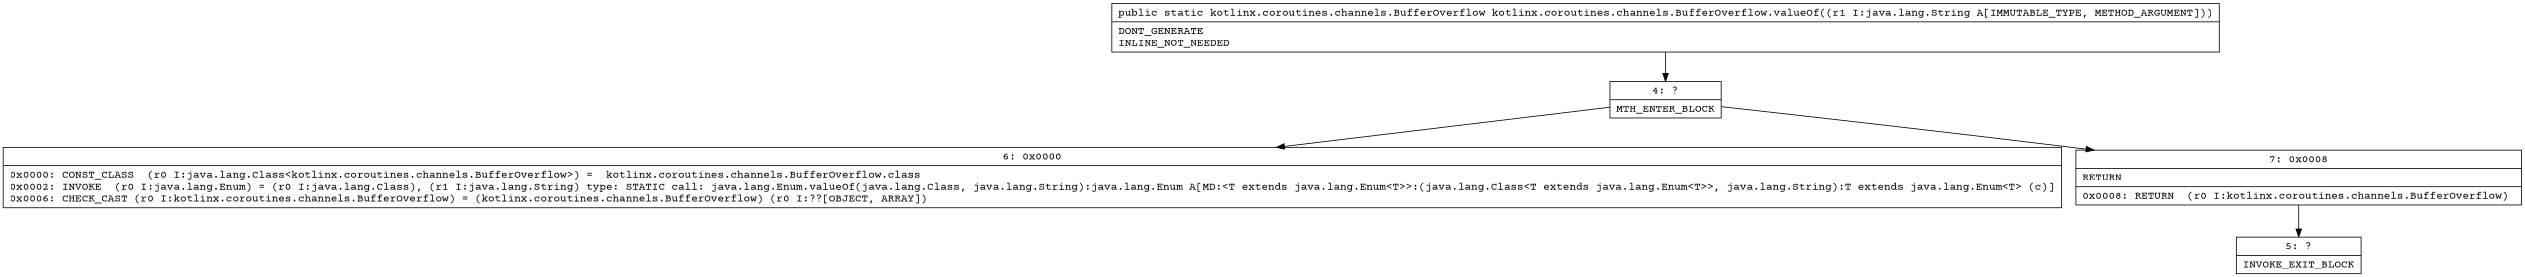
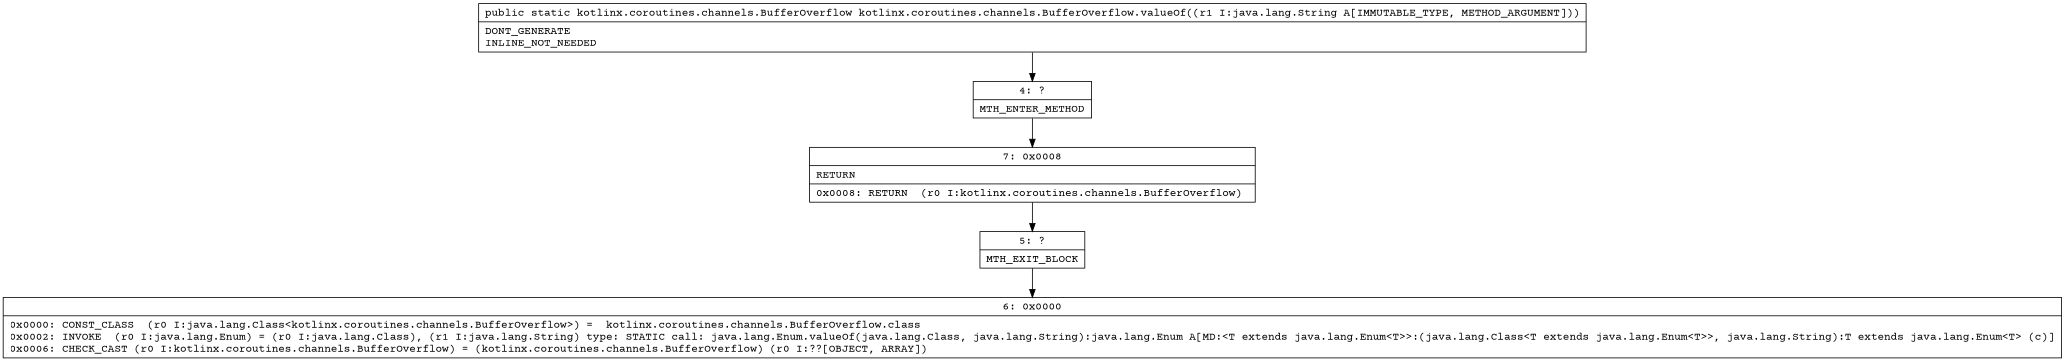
  digraph {
    fontname="Courier Prime"
    node [fontname="Courier Prime" shape=record]
    edge [fontname="Courier Prime"]
-   n1 [label="{4\:\ ?|MTH_ENTER_BLOCK\l}"]
+   n1 [label="{4\:\ ?|MTH_ENTER_METHOD\l}"]
    n2 [label="{6\:\ 0x0000|0x0000: CONST_CLASS  (r0 I:java.lang.Class\<kotlinx.coroutines.channels.BufferOverflow\>) =  kotlinx.coroutines.channels.BufferOverflow.class \l0x0002: INVOKE  (r0 I:java.lang.Enum) = (r0 I:java.lang.Class), (r1 I:java.lang.String) type: STATIC call: java.lang.Enum.valueOf(java.lang.Class, java.lang.String):java.lang.Enum A[MD:\<T extends java.lang.Enum\<T\>\>:(java.lang.Class\<T extends java.lang.Enum\<T\>\>, java.lang.String):T extends java.lang.Enum\<T\> (c)]\l0x0006: CHECK_CAST (r0 I:kotlinx.coroutines.channels.BufferOverflow) = (kotlinx.coroutines.channels.BufferOverflow) (r0 I:??[OBJECT, ARRAY]) \l}"]
    n3 [label="{7\:\ 0x0008|RETURN\l|0x0008: RETURN  (r0 I:kotlinx.coroutines.channels.BufferOverflow) \l}"]
-   n4 [label="{5\:\ ?|INVOKE_EXIT_BLOCK\l}"]
+   n4 [label="{5\:\ ?|MTH_EXIT_BLOCK\l}"]
    n5 [label="{public static kotlinx.coroutines.channels.BufferOverflow kotlinx.coroutines.channels.BufferOverflow.valueOf((r1 I:java.lang.String A[IMMUTABLE_TYPE, METHOD_ARGUMENT]))  | DONT_GENERATE\lINLINE_NOT_NEEDED\l}"]
-   n1 -> n2
+   n4 -> n2
    n1 -> n3
    n3 -> n4
    n5 -> n1
  }
